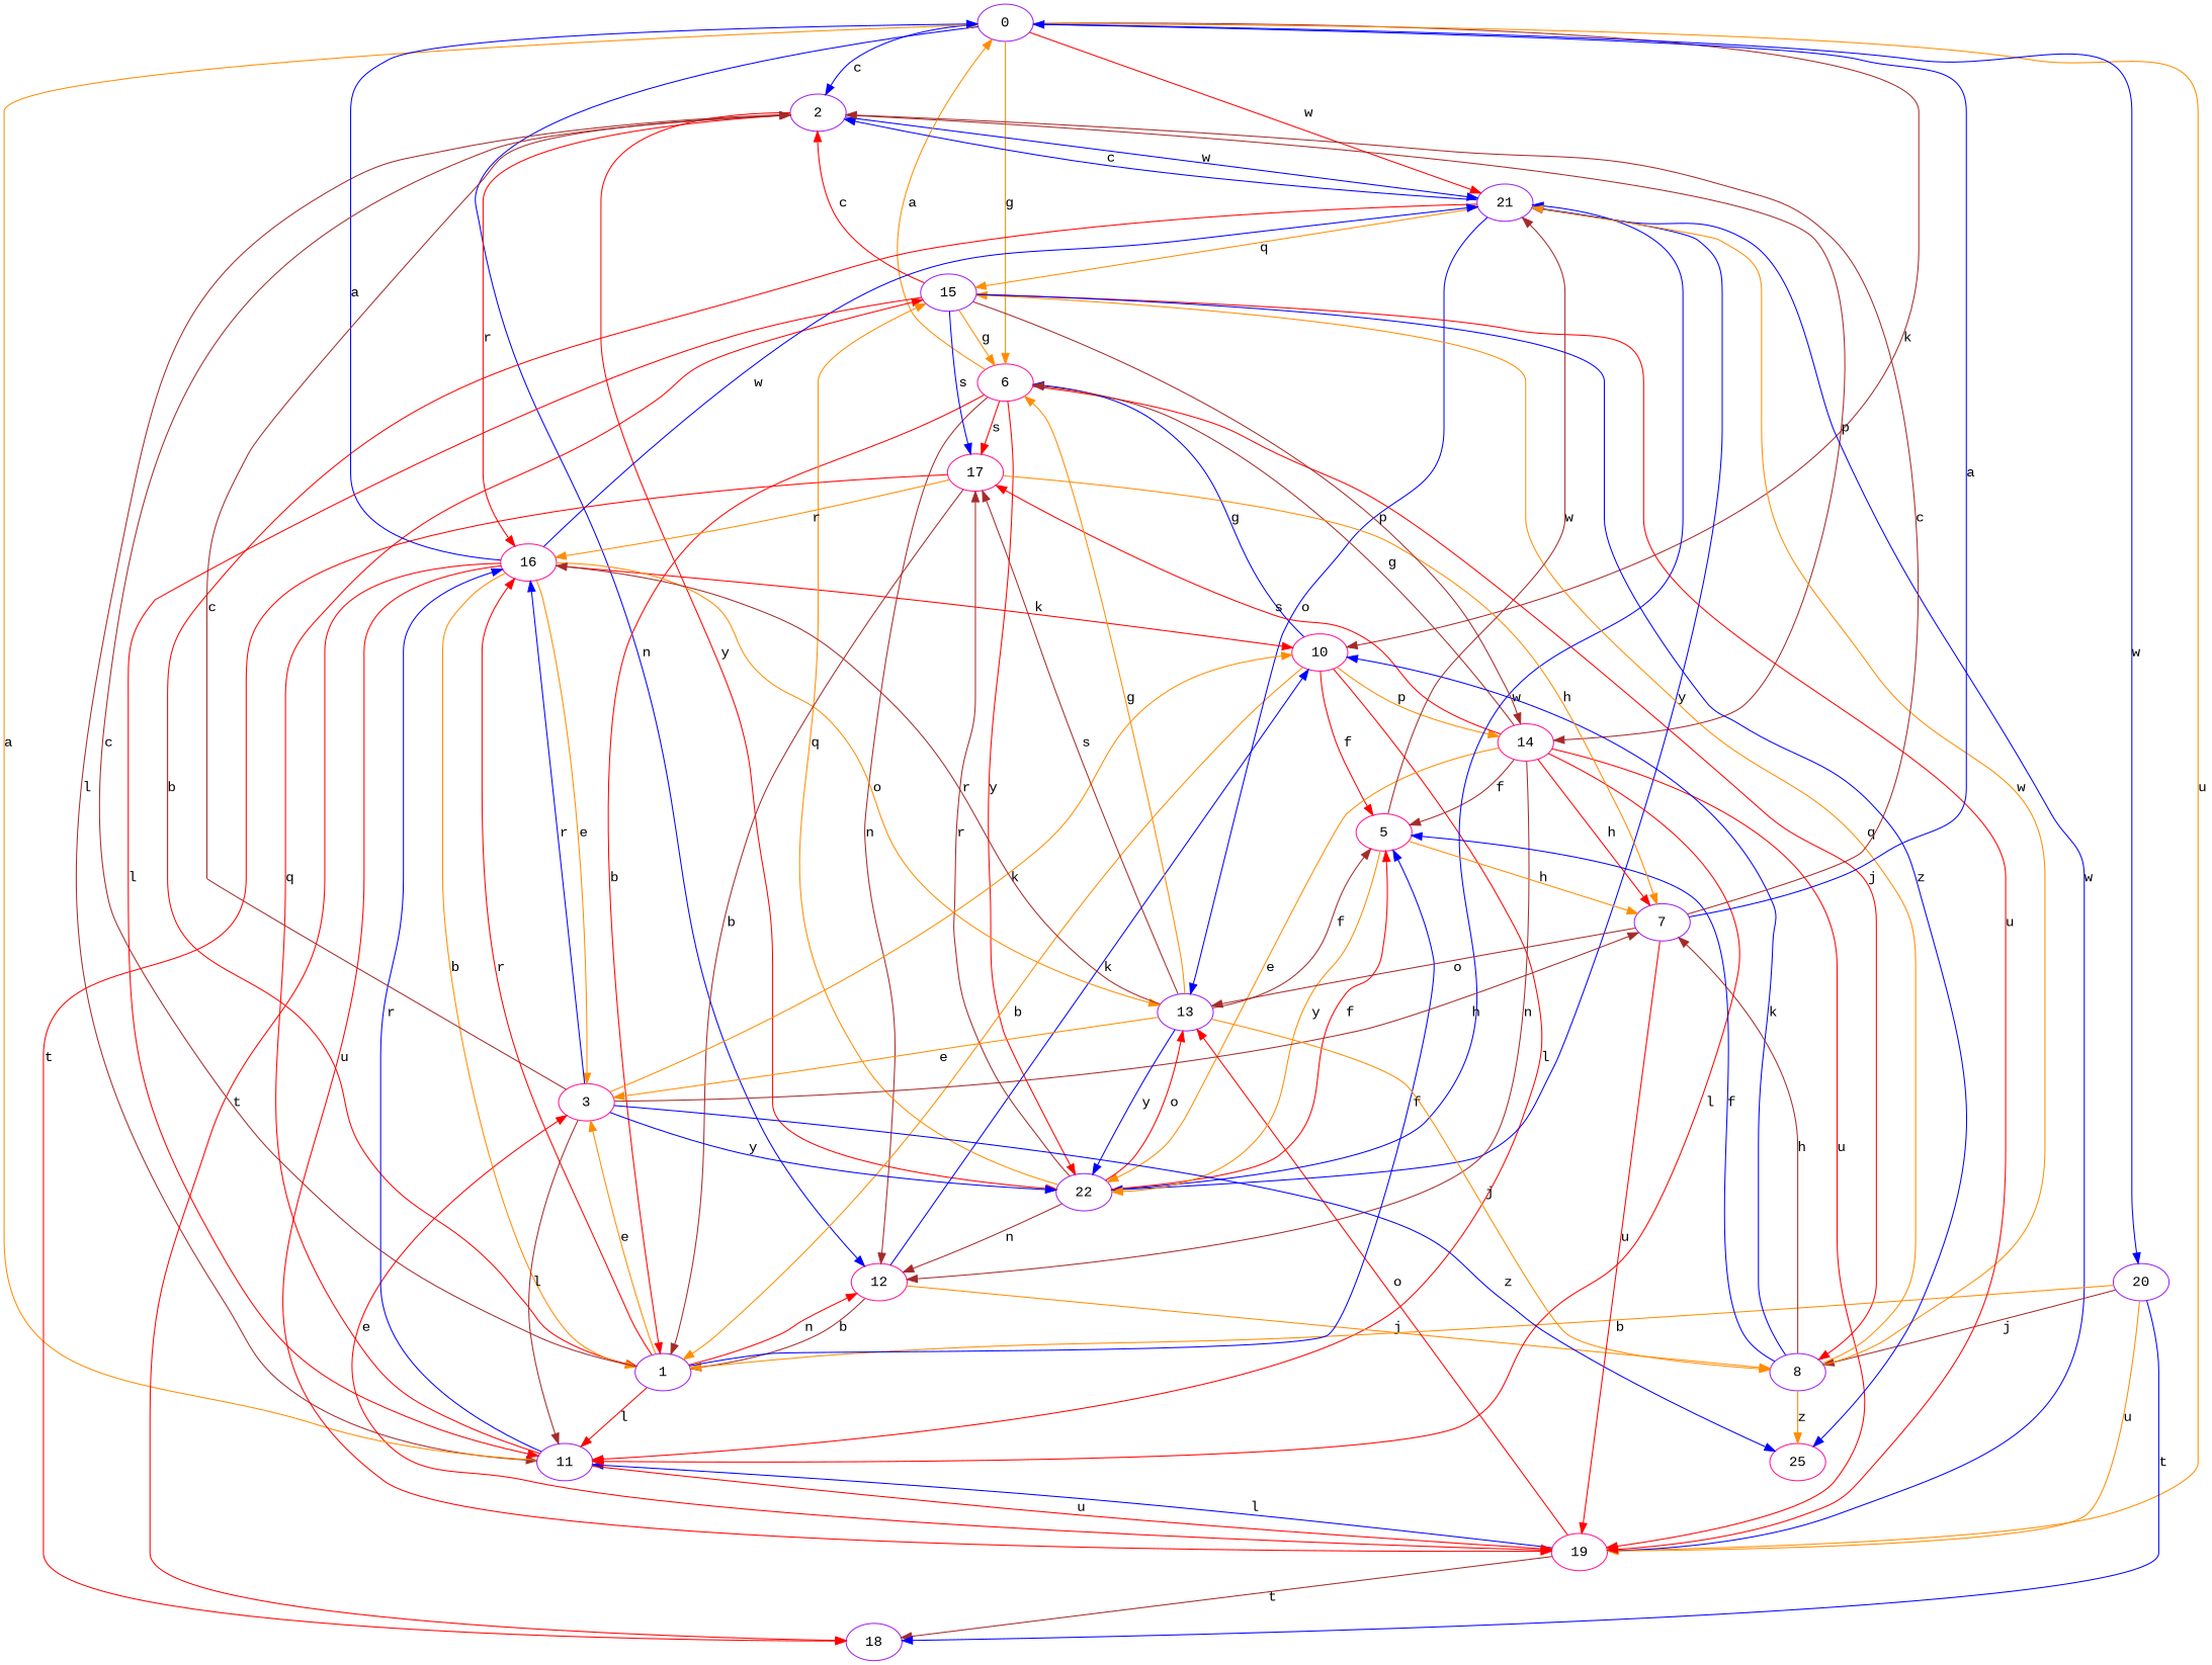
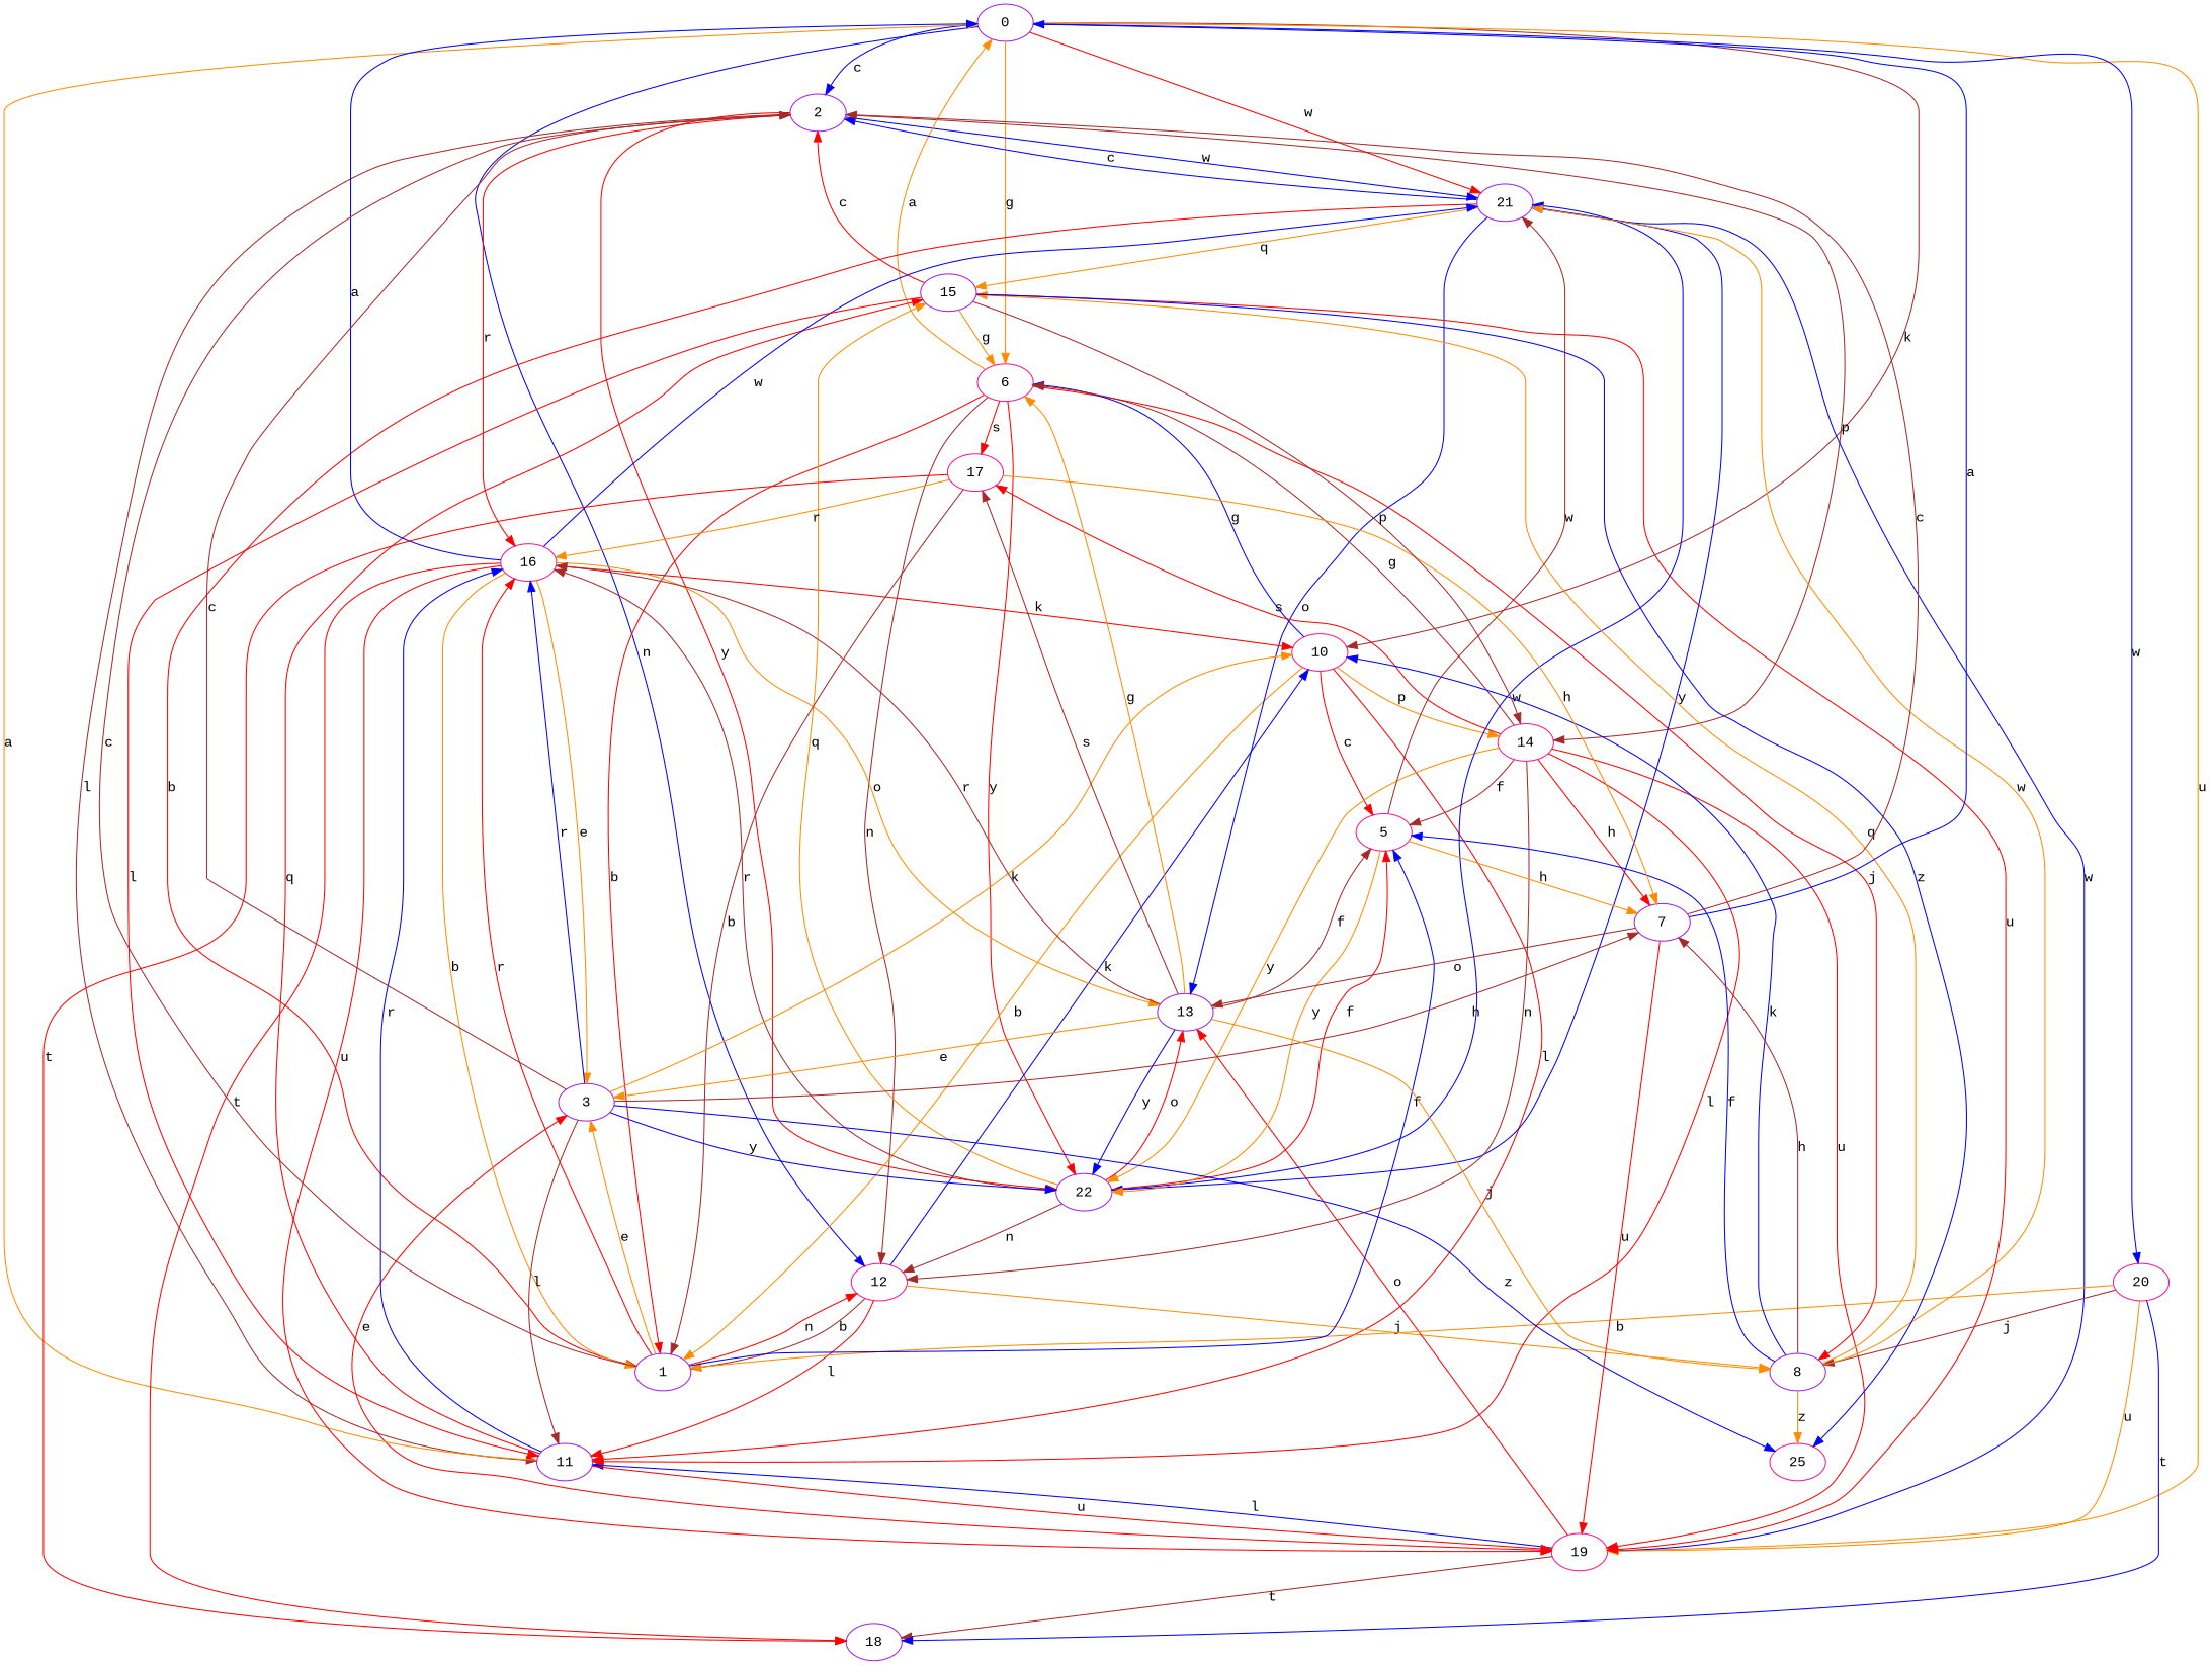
  strict digraph {
    fontname="Liberation Mono"
    node [color=purple fontname="Liberation Mono"]
    edge [color=red fontname="Liberation Mono"]
    0
    2
    6 [color=deeppink]
    10 [color=deeppink]
    12 [color=deeppink]
    19 [color=deeppink]
-   20
+   20 [color=deeppink]
    21
    11
    16 [color=deeppink]
    14 [color=deeppink]
    22
    1
    8
    17 [color=deeppink]
    5 [color=deeppink]
-   3 [color=deeppink]
+   3
    13
    18
    15
    7
    25 [color=deeppink]
    0 -> 2 [color=blue label=c]
    0 -> 6 [color=darkorange label=g]
    0 -> 10 [color=brown label=k]
    0 -> 12 [color=blue label=n]
    0 -> 19 [color=darkorange label=u]
    0 -> 20 [color=blue label=w]
    0 -> 21 [label=w]
    2 -> 21 [color=blue label=w]
    2 -> 11 [color=brown label=l]
    2 -> 16 [label=r]
    2 -> 14 [color=brown label=p]
    2 -> 22 [label=y]
    6 -> 0 [color=darkorange label=a]
    6 -> 12 [color=brown label=n]
    6 -> 22 [label=y]
    6 -> 1 [label=b]
    6 -> 8 [label=j]
    6 -> 17 [label=s]
    10 -> 6 [color=blue label=g]
    10 -> 11 [label=l]
    10 -> 14 [color=darkorange label=p]
    10 -> 1 [color=darkorange label=b]
-   10 -> 5 [label=f]
+   10 -> 5 [label=c]
    12 -> 10 [color=blue label=k]
    12 -> 1 [color=brown label=b]
    12 -> 8 [color=darkorange label=j]
    19 -> 21 [color=blue label=w]
    19 -> 11 [color=blue label=l]
    19 -> 3 [label=e]
    19 -> 13 [label=o]
    19 -> 18 [color=brown label=t]
    20 -> 19 [color=darkorange label=u]
    20 -> 1 [color=darkorange label=b]
    20 -> 8 [color=brown label=j]
    20 -> 18 [color=blue label=t]
    21 -> 2 [color=blue label=c]
    21 -> 22 [color=blue label=y]
    21 -> 1 [label=b]
    21 -> 13 [color=blue label=o]
    21 -> 15 [color=darkorange label=q]
    11 -> 0 [color=darkorange label=a]
    11 -> 19 [label=u]
    11 -> 16 [color=blue label=r]
    11 -> 15 [label=q]
    16 -> 0 [color=blue label=a]
    16 -> 10 [label=k]
    16 -> 19 [label=u]
    16 -> 21 [color=blue label=w]
    16 -> 1 [color=darkorange label=b]
    16 -> 3 [color=darkorange label=e]
    16 -> 13 [color=darkorange label=o]
    16 -> 18 [label=t]
    14 -> 6 [color=brown label=g]
    14 -> 12 [color=brown label=n]
    14 -> 19 [label=u]
    14 -> 11 [label=l]
-   14 -> 22 [color=darkorange label=e]
+   14 -> 22 [color=darkorange label=y]
    14 -> 17 [label=s]
    14 -> 5 [color=brown label=f]
    14 -> 7 [label=h]
    22 -> 12 [color=brown label=n]
    22 -> 21 [color=blue label=w]
-   22 -> 17 [color=brown label=r]
+   22 -> 16 [color=brown label=r]
    22 -> 5 [label=f]
    22 -> 13 [label=o]
    22 -> 15 [color=darkorange label=q]
    1 -> 2 [color=brown label=c]
    1 -> 12 [label=n]
-   1 -> 11 [label=l]
+   12 -> 11 [label=l]
    1 -> 16 [label=r]
    1 -> 5 [color=blue label=f]
    1 -> 3 [color=darkorange label=e]
    8 -> 10 [color=blue label=k]
    8 -> 21 [color=darkorange label=w]
    8 -> 5 [color=blue label=f]
    8 -> 15 [color=darkorange label=q]
    8 -> 7 [color=brown label=h]
    8 -> 25 [color=darkorange label=z]
    17 -> 16 [color=darkorange label=r]
    17 -> 1 [color=brown label=b]
    17 -> 18 [label=t]
    17 -> 7 [color=darkorange label=h]
    5 -> 21 [color=brown label=w]
    5 -> 22 [color=darkorange label=y]
    5 -> 7 [color=darkorange label=h]
    3 -> 2 [color=brown label=c]
    3 -> 10 [color=darkorange label=k]
    3 -> 11 [color=brown label=l]
    3 -> 16 [color=blue label=r]
    3 -> 22 [color=blue label=y]
    3 -> 7 [color=brown label=h]
    3 -> 25 [color=blue label=z]
    13 -> 6 [color=darkorange label=g]
    13 -> 16 [color=brown label=r]
    13 -> 22 [color=blue label=y]
    13 -> 8 [color=darkorange label=j]
    13 -> 17 [color=brown label=s]
    13 -> 5 [color=brown label=f]
    13 -> 3 [color=darkorange label=e]
    15 -> 2 [label=c]
    15 -> 6 [color=darkorange label=g]
    15 -> 19 [label=u]
    15 -> 11 [label=l]
    15 -> 14 [color=brown label=p]
-   15 -> 17 [color=blue label=s]
    15 -> 25 [color=blue label=z]
    7 -> 0 [color=blue label=a]
    7 -> 2 [color=brown label=c]
    7 -> 19 [label=u]
    7 -> 13 [color=brown label=o]
  }
